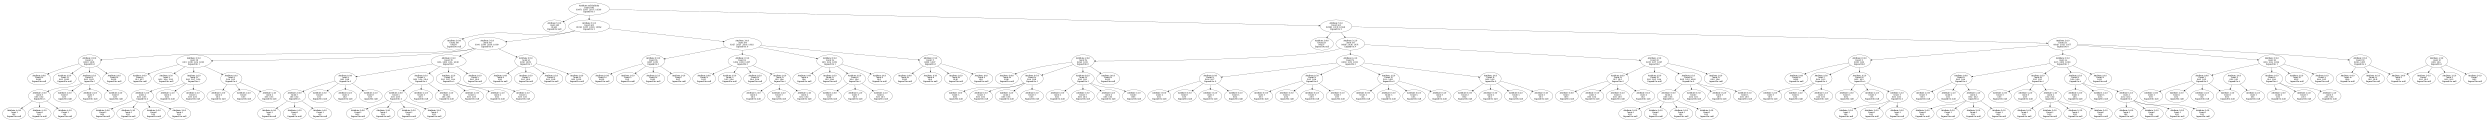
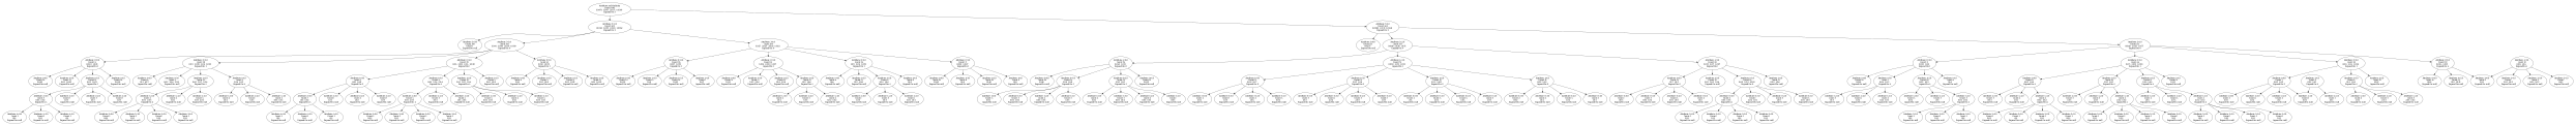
  digraph {
    fontname=Merriweather
    node [fontname=Merriweather]
    edge [fontname=Merriweather]
    n1 [label="Attribute: null=Infinity\nCount: 1393\n0.0:971   3.0:55   2.0:57   1.0:310   \nExpand On: 5"]
-   n2 [label="Attribute: 5=0.0\nCount: 462\n0.0:462   \nExpand On: null"]
    n3 [label="Attribute: 5=2.0\nCount: 469\n0.0:226   3.0:55   2.0:26   1.0:162   \nExpand On: 3"]
    n4 [label="Attribute: 5=1.0\nCount: 462\n0.0:283   2.0:31   1.0:148   \nExpand On: 3"]
    n5 [label="Attribute: 3=0.0\nCount: 158\n0.0:158   \nExpand On: null"]
    n6 [label="Attribute: 3=2.0\nCount: 161\n0.0:41   3.0:30   2.0:10   1.0:80   \nExpand On: 0"]
    n7 [label="Attribute: 3=1.0\nCount: 150\n0.0:27   3.0:25   2.0:16   1.0:82   \nExpand On: 0"]
    n8 [label="Attribute: 3=0.0\nCount: 155\n0.0:155   \nExpand On: null"]
    n9 [label="Attribute: 3=2.0\nCount: 155\n0.0:68   2.0:16   1.0:71   \nExpand On: 4"]
    n10 [label="Attribute: 3=1.0\nCount: 152\n0.0:60   2.0:15   1.0:77   \nExpand On: 0"]
    n11 [label="Attribute: 0=0.0\nCount: 43\n0.0:22   1.0:21   \nExpand On: 1"]
    n12 [label="Attribute: 0=3.0\nCount: 38\n0.0:3   3.0:19   2.0:6   1.0:10   \nExpand On: 1"]
    n13 [label="Attribute: 0=2.0\nCount: 39\n0.0:4   3.0:11   2.0:4   1.0:20   \nExpand On: 1"]
    n14 [label="Attribute: 0=1.0\nCount: 41\n0.0:12   1.0:29   \nExpand On: 1"]
    n15 [label="Attribute: 0=0.0\nCount: 36\n0.0:17   1.0:19   \nExpand On: 1"]
    n16 [label="Attribute: 0=3.0\nCount: 43\n3.0:16   2.0:10   1.0:17   \nExpand On: 1"]
    n17 [label="Attribute: 0=2.0\nCount: 34\n3.0:9   2.0:6   1.0:19   \nExpand On: 1"]
    n18 [label="Attribute: 0=1.0\nCount: 37\n0.0:10   1.0:27   \nExpand On: 1"]
    n19 [label="Attribute: 1=0.0\nCount: 10\n0.0:10   \nExpand On: null"]
    n20 [label="Attribute: 1=3.0\nCount: 11\n0.0:1   1.0:10   \nExpand On: null"]
    n21 [label="Attribute: 1=2.0\nCount: 12\n0.0:1   1.0:11   \nExpand On: 2"]
    n22 [label="Attribute: 1=1.0\nCount: 10\n0.0:10   \nExpand On: null"]
    n23 [label="Attribute: 1=0.0\nCount: 8\n0.0:1   1.0:7   \nExpand On: null"]
    n24 [label="Attribute: 1=3.0\nCount: 9\n0.0:1   3.0:6   2.0:2   \nExpand On: null"]
    n25 [label="Attribute: 1=2.0\nCount: 12\n0.0:1   3.0:7   2.0:4   \nExpand On: 4"]
    n26 [label="Attribute: 1=1.0\nCount: 9\n3.0:6   1.0:3   \nExpand On: 4"]
    n27 [label="Attribute: 1=0.0\nCount: 9\n0.0:1   1.0:8   \nExpand On: 2"]
    n28 [label="Attribute: 1=3.0\nCount: 9\n0.0:1   3.0:4   2.0:4   \nExpand On: 4"]
    n29 [label="Attribute: 1=2.0\nCount: 12\n0.0:1   3.0:7   1.0:4   \nExpand On: 4"]
    n30 [label="Attribute: 1=1.0\nCount: 9\n0.0:1   1.0:8   \nExpand On: null"]
    n31 [label="Attribute: 1=0.0\nCount: 9\n0.0:9   \nExpand On: null"]
    n32 [label="Attribute: 1=3.0\nCount: 9\n0.0:1   1.0:8   \nExpand On: null"]
    n33 [label="Attribute: 1=2.0\nCount: 12\n0.0:1   1.0:11   \nExpand On: null"]
    n34 [label="Attribute: 1=1.0\nCount: 11\n0.0:1   1.0:10   \nExpand On: null"]
    n35 [label="Attribute: 2=0.0\nCount: 3\n0.0:1   1.0:2   \nExpand On: 4"]
    n36 [label="Attribute: 2=3.0\nCount: 3\n1.0:3   \nExpand On: null"]
    n37 [label="Attribute: 2=2.0\nCount: 3\n1.0:3   \nExpand On: null"]
    n38 [label="Attribute: 2=1.0\nCount: 3\n1.0:3   \nExpand On: null"]
    n39 [label="Attribute: 4=0.0\nCount: 1\n0.0:1   \nExpand On: null"]
    n40 [label="Attribute: 4=2.0\nCount: 1\n1.0:1   \nExpand On: null"]
    n41 [label="Attribute: 4=1.0\nCount: 1\n1.0:1   \nExpand On: null"]
    n42 [label="Attribute: 4=0.0\nCount: 4\n0.0:1   2.0:3   \nExpand On: 2"]
    n43 [label="Attribute: 4=2.0\nCount: 4\n3.0:4   \nExpand On: null"]
    n44 [label="Attribute: 4=1.0\nCount: 4\n3.0:3   2.0:1   \nExpand On: null"]
    n45 [label="Attribute: 4=0.0\nCount: 2\n1.0:2   \nExpand On: null"]
    n46 [label="Attribute: 4=2.0\nCount: 3\n3.0:3   \nExpand On: null"]
    n47 [label="Attribute: 4=1.0\nCount: 4\n3.0:3   1.0:1   \nExpand On: null"]
    n48 [label="Attribute: 2=0.0\nCount: 1\n0.0:1   \nExpand On: null"]
    n49 [label="Attribute: 2=3.0\nCount: 1\n2.0:1   \nExpand On: null"]
    n50 [label="Attribute: 2=2.0\nCount: 1\n2.0:1   \nExpand On: null"]
    n51 [label="Attribute: 2=1.0\nCount: 1\n2.0:1   \nExpand On: null"]
    n52 [label="Attribute: 2=0.0\nCount: 3\n0.0:1   1.0:2   \nExpand On: 4"]
    n53 [label="Attribute: 2=3.0\nCount: 1\n1.0:1   \nExpand On: null"]
    n54 [label="Attribute: 2=2.0\nCount: 2\n1.0:2   \nExpand On: null"]
    n55 [label="Attribute: 2=1.0\nCount: 3\n1.0:3   \nExpand On: null"]
    n56 [label="Attribute: 4=0.0\nCount: 4\n0.0:1   2.0:3   \nExpand On: 2"]
    n57 [label="Attribute: 4=2.0\nCount: 3\n3.0:3   \nExpand On: null"]
    n58 [label="Attribute: 4=1.0\nCount: 2\n3.0:1   2.0:1   \nExpand On: null"]
    n59 [label="Attribute: 4=0.0\nCount: 4\n0.0:1   1.0:3   \nExpand On: null"]
    n60 [label="Attribute: 4=2.0\nCount: 4\n3.0:4   \nExpand On: null"]
    n61 [label="Attribute: 4=1.0\nCount: 4\n3.0:3   1.0:1   \nExpand On: null"]
    n62 [label="Attribute: 4=0.0\nCount: 1\n0.0:1   \nExpand On: null"]
    n63 [label="Attribute: 4=2.0\nCount: 1\n1.0:1   \nExpand On: null"]
    n64 [label="Attribute: 4=1.0\nCount: 1\n1.0:1   \nExpand On: null"]
    n65 [label="Attribute: 2=0.0\nCount: 1\n0.0:1   \nExpand On: null"]
    n66 [label="Attribute: 2=3.0\nCount: 1\n2.0:1   \nExpand On: null"]
    n67 [label="Attribute: 2=2.0\nCount: 1\n2.0:1   \nExpand On: null"]
    n68 [label="Attribute: 2=1.0\nCount: 1\n2.0:1   \nExpand On: null"]
    n69 [label="Attribute: 1=0.0\nCount: 10\n0.0:10   \nExpand On: null"]
    n70 [label="Attribute: 1=3.0\nCount: 9\n1.0:9   \nExpand On: null"]
    n71 [label="Attribute: 1=2.0\nCount: 10\n1.0:10   \nExpand On: null"]
    n72 [label="Attribute: 1=1.0\nCount: 7\n0.0:7   \nExpand On: null"]
    n73 [label="Attribute: 1=0.0\nCount: 11\n1.0:11   \nExpand On: null"]
    n74 [label="Attribute: 1=3.0\nCount: 9\n3.0:5   2.0:4   \nExpand On: null"]
    n75 [label="Attribute: 1=2.0\nCount: 12\n3.0:6   2.0:6   \nExpand On: null"]
    n76 [label="Attribute: 1=1.0\nCount: 11\n3.0:5   1.0:6   \nExpand On: 4"]
    n77 [label="Attribute: 1=0.0\nCount: 6\n1.0:6   \nExpand On: null"]
    n78 [label="Attribute: 1=3.0\nCount: 11\n3.0:5   2.0:6   \nExpand On: null"]
    n79 [label="Attribute: 1=2.0\nCount: 8\n3.0:4   1.0:4   \nExpand On: 4"]
    n80 [label="Attribute: 1=1.0\nCount: 9\n1.0:9   \nExpand On: null"]
    n81 [label="Attribute: 1=0.0\nCount: 10\n0.0:10   \nExpand On: null"]
    n82 [label="Attribute: 1=3.0\nCount: 8\n1.0:8   \nExpand On: null"]
    n83 [label="Attribute: 1=2.0\nCount: 10\n1.0:10   \nExpand On: null"]
    n84 [label="Attribute: 1=1.0\nCount: 9\n1.0:9   \nExpand On: null"]
    n85 [label="Attribute: 4=0.0\nCount: 4\n1.0:4   \nExpand On: null"]
    n86 [label="Attribute: 4=2.0\nCount: 3\n3.0:3   \nExpand On: null"]
    n87 [label="Attribute: 4=1.0\nCount: 4\n3.0:2   1.0:2   \nExpand On: null"]
    n88 [label="Attribute: 4=0.0\nCount: 3\n1.0:3   \nExpand On: null"]
    n89 [label="Attribute: 4=2.0\nCount: 3\n3.0:3   \nExpand On: null"]
    n90 [label="Attribute: 4=1.0\nCount: 2\n3.0:1   1.0:1   \nExpand On: null"]
    n91 [label="Attribute: 4=0.0\nCount: 54\n0.0:43   1.0:11   \nExpand On: 0"]
    n92 [label="Attribute: 4=2.0\nCount: 52\n0.0:10   2.0:9   1.0:33   \nExpand On: 1"]
    n93 [label="Attribute: 4=1.0\nCount: 49\n0.0:15   2.0:7   1.0:27   \nExpand On: 1"]
    n94 [label="Attribute: 0=0.0\nCount: 33\n0.0:25   1.0:8   \nExpand On: 1"]
    n95 [label="Attribute: 0=3.0\nCount: 44\n0.0:5   2.0:11   1.0:28   \nExpand On: 1"]
    n96 [label="Attribute: 0=2.0\nCount: 36\n0.0:6   2.0:4   1.0:26   \nExpand On: 1"]
    n97 [label="Attribute: 0=1.0\nCount: 39\n0.0:24   1.0:15   \nExpand On: 4"]
    n98 [label="Attribute: 0=0.0\nCount: 18\n0.0:16   \nExpand On: null"]
    n99 [label="Attribute: 0=3.0\nCount: 14\n0.0:6   1.0:8   \nExpand On: 1"]
    n100 [label="Attribute: 0=2.0\nCount: 12\n0.0:9   1.0:3   \nExpand On: 1"]
    n101 [label="Attribute: 0=1.0\nCount: 12\n0.0:12   \nExpand On: null"]
    n102 [label="Attribute: 1=0.0\nCount: 15\n0.0:8   1.0:7   \nExpand On: 0"]
    n103 [label="Attribute: 1=3.0\nCount: 11\n2.0:5   1.0:6   \nExpand On: 0"]
    n104 [label="Attribute: 1=2.0\nCount: 15\n2.0:4   1.0:11   \nExpand On: 0"]
    n105 [label="Attribute: 1=1.0\nCount: 11\n0.0:2   1.0:9   \nExpand On: 0"]
    n106 [label="Attribute: 1=0.0\nCount: 12\n0.0:7   1.0:5   \nExpand On: 0"]
    n107 [label="Attribute: 1=3.0\nCount: 12\n0.0:1   2.0:5   1.0:6   \nExpand On: null"]
    n108 [label="Attribute: 1=2.0\nCount: 14\n0.0:2   2.0:2   1.0:10   \nExpand On: 0"]
    n109 [label="Attribute: 1=1.0\nCount: 11\n0.0:5   1.0:6   \nExpand On: null"]
    n110 [label="Attribute: 1=0.0\nCount: 4\n0.0:4   \nExpand On: null"]
    n111 [label="Attribute: 1=3.0\nCount: 3\n0.0:1   1.0:2   \nExpand On: null"]
    n112 [label="Attribute: 1=2.0\nCount: 4\n0.0:1   1.0:3   \nExpand On: null"]
    n113 [label="Attribute: 1=1.0\nCount: 3\n1.0:3   \nExpand On: null"]
    n114 [label="Attribute: 1=0.0\nCount: 4\n0.0:4   \nExpand On: null"]
    n115 [label="Attribute: 1=3.0\nCount: 3\n0.0:1   1.0:2   \nExpand On: null"]
    n116 [label="Attribute: 1=2.0\nCount: 2\n0.0:1   1.0:1   \nExpand On: null"]
    n117 [label="Attribute: 1=1.0\nCount: 3\n0.0:3   \nExpand On: null"]
    n118 [label="Attribute: 0=0.0\nCount: 4\n0.0:4   \nExpand On: null"]
    n119 [label="Attribute: 0=3.0\nCount: 3\n1.0:3   \nExpand On: null"]
    n120 [label="Attribute: 0=2.0\nCount: 4\n1.0:4   \nExpand On: null"]
    n121 [label="Attribute: 0=1.0\nCount: 4\n0.0:4   \nExpand On: null"]
    n122 [label="Attribute: 0=0.0\nCount: 3\n1.0:3   \nExpand On: null"]
    n123 [label="Attribute: 0=3.0\nCount: 2\n2.0:2   \nExpand On: null"]
    n124 [label="Attribute: 0=2.0\nCount: 3\n2.0:3   \nExpand On: null"]
    n125 [label="Attribute: 0=1.0\nCount: 3\n1.0:3   \nExpand On: null"]
    n126 [label="Attribute: 0=0.0\nCount: 4\n1.0:4   \nExpand On: null"]
    n127 [label="Attribute: 0=3.0\nCount: 4\n2.0:4   \nExpand On: null"]
    n128 [label="Attribute: 0=2.0\nCount: 4\n1.0:4   \nExpand On: null"]
    n129 [label="Attribute: 0=1.0\nCount: 3\n1.0:3   \nExpand On: null"]
    n130 [label="Attribute: 0=0.0\nCount: 2\n0.0:2   \nExpand On: null"]
    n131 [label="Attribute: 0=3.0\nCount: 4\n1.0:4   \nExpand On: null"]
    n132 [label="Attribute: 0=2.0\nCount: 4\n1.0:4   \nExpand On: null"]
    n133 [label="Attribute: 0=1.0\nCount: 1\n1.0:1   \nExpand On: null"]
    n134 [label="Attribute: 0=0.0\nCount: 3\n0.0:3   \nExpand On: null"]
    n135 [label="Attribute: 0=3.0\nCount: 3\n0.0:1   1.0:2   \nExpand On: null"]
    n136 [label="Attribute: 0=2.0\nCount: 4\n0.0:1   1.0:3   \nExpand On: null"]
    n137 [label="Attribute: 0=1.0\nCount: 2\n0.0:2   \nExpand On: null"]
    n138 [label="Attribute: 0=0.0\nCount: 4\n0.0:1   1.0:3   \nExpand On: 2"]
    n139 [label="Attribute: 0=3.0\nCount: 3\n2.0:2   1.0:1   \nExpand On: null"]
    n140 [label="Attribute: 0=2.0\nCount: 3\n1.0:3   \nExpand On: null"]
    n141 [label="Attribute: 0=1.0\nCount: 4\n0.0:1   1.0:3   \nExpand On: null"]
    n142 [label="Attribute: 2=0.0\nCount: 1\n0.0:1   \nExpand On: null"]
    n143 [label="Attribute: 2=3.0\nCount: 1\n1.0:1   \nExpand On: null"]
    n144 [label="Attribute: 2=2.0\nCount: 1\n1.0:1   \nExpand On: null"]
    n145 [label="Attribute: 2=1.0\nCount: 1\n1.0:1   \nExpand On: null"]
    n146 [label="Attribute: 1=0.0\nCount: 10\n0.0:10   \nExpand On: null"]
    n147 [label="Attribute: 1=3.0\nCount: 7\n0.0:4   1.0:3   \nExpand On: 4"]
    n148 [label="Attribute: 1=2.0\nCount: 10\n0.0:5   1.0:5   \nExpand On: 4"]
+   n149 [label="Attribute: 1=1.0\nCount: 6\n0.0:6   \nExpand On: null"]
    n150 [label="Attribute: 1=0.0\nCount: 11\n0.0:5   1.0:6   \nExpand On: 4"]
    n151 [label="Attribute: 1=3.0\nCount: 10\n2.0:5   1.0:5   \nExpand On: 4"]
    n152 [label="Attribute: 1=2.0\nCount: 12\n2.0:6   1.0:6   \nExpand On: 4"]
    n153 [label="Attribute: 1=1.0\nCount: 11\n1.0:11   \nExpand On: null"]
    n154 [label="Attribute: 1=0.0\nCount: 7\n0.0:2   1.0:5   \nExpand On: 2"]
    n155 [label="Attribute: 1=3.0\nCount: 8\n2.0:4   1.0:4   \nExpand On: 4"]
    n156 [label="Attribute: 1=2.0\nCount: 12\n1.0:12   \nExpand On: null"]
-   n157 [label="Attribute: 1=1.0\nCount: 9\n0.0:4   1.0:5   \nExpand On: null"]
    n158 [label="Attribute: 4=0.0\nCount: 14\n0.0:14   \nExpand On: null"]
    n159 [label="Attribute: 4=2.0\nCount: 13\n0.0:2   1.0:11   \nExpand On: null"]
    n160 [label="Attribute: 2=0.0\nCount: 3\n0.0:3   \nExpand On: null"]
    n161 [label="Attribute: 4=0.0\nCount: 3\n0.0:3   \nExpand On: null"]
    n162 [label="Attribute: 4=2.0\nCount: 2\n1.0:2   \nExpand On: null"]
    n163 [label="Attribute: 4=1.0\nCount: 2\n0.2:1   1.0:1   \nExpand On: null"]
    n164 [label="Attribute: 4=0.0\nCount: 4\n0.0:4   \nExpand On: null"]
    n165 [label="Attribute: 4=2.0\nCount: 3\n1.0:3   \nExpand On: null"]
    n166 [label="Attribute: 4=1.0\nCount: 3\n0.0:1   1.0:2   \nExpand On: 2"]
    n167 [label="Attribute: 2=3.0\nCount: 1\n1.0:1   \nExpand On: null"]
    n168 [label="Attribute: 2=2.0\nCount: 1\n1.0:1   \nExpand On: null"]
    n169 [label="Attribute: 2=1.0\nCount: 1\n0.0:1   \nExpand On: null"]
    n170 [label="Attribute: 4=0.0\nCount: 3\n0.0:3   \nExpand On: null"]
    n171 [label="Attribute: 4=2.0\nCount: 4\n1.0:4   \nExpand On: null"]
    n172 [label="Attribute: 4=1.0\nCount: 4\n0.0:2   1.0:2   \nExpand On: 2"]
    n173 [label="Attribute: 4=0.0\nCount: 3\n1.0:3   \nExpand On: null"]
    n174 [label="Attribute: 4=2.0\nCount: 3\n2.0:3   \nExpand On: null"]
    n175 [label="Attribute: 4=1.0\nCount: 4\n2.0:2   1.0:2   \nExpand On: 2"]
    n176 [label="Attribute: 4=0.0\nCount: 4\n1.0:4   \nExpand On: null"]
    n177 [label="Attribute: 4=2.0\nCount: 4\n2.0:4   \nExpand On: null"]
    n178 [label="Attribute: 4=1.0\nCount: 4\n2.0:2   1.0:2   \nExpand On: 2"]
    n179 [label="Attribute: 2=0.0\nCount: 1\n0.0:1   \nExpand On: null"]
    n180 [label="Attribute: 2=3.0\nCount: 1\n1.0:1   \nExpand On: null"]
    n181 [label="Attribute: 2=2.0\nCount: 1\n1.0:1   \nExpand On: null"]
    n182 [label="Attribute: 2=1.0\nCount: 1\n0.0:1   \nExpand On: null"]
    n183 [label="Attribute: 2=0.0\nCount: 1\n1.0:1   \nExpand On: null"]
    n184 [label="Attribute: 2=3.0\nCount: 1\n2.0:1   \nExpand On: null"]
    n185 [label="Attribute: 2=2.0\nCount: 1\n2.0:1   \nExpand On: null"]
    n186 [label="Attribute: 2=1.0\nCount: 1\n1.0:1   \nExpand On: null"]
    n187 [label="Attribute: 2=0.0\nCount: 1\n1.0:1   \nExpand On: null"]
    n188 [label="Attribute: 2=3.0\nCount: 1\n2.0:1   \nExpand On: null"]
    n189 [label="Attribute: 2=2.0\nCount: 1\n2.0:1   \nExpand On: null"]
    n190 [label="Attribute: 2=1.0\nCount: 1\n1.0:1   \nExpand On: null"]
    n191 [label="Attribute: 2=0.0\nCount: 1\n0.0:1   \nExpand On: null"]
    n192 [label="Attribute: 2=3.0\nCount: 2\n1.0:2   \nExpand On: null"]
    n193 [label="Attribute: 2=2.0\nCount: 2\n1.0:2   \nExpand On: null"]
    n194 [label="Attribute: 4=1.0\nCount: 1\n0.0:1   \nExpand On: null"]
    n195 [label="Attribute: 4=0.0\nCount: 2\n1.0:2   \nExpand On: null"]
    n196 [label="Attribute: 4=2.0\nCount: 3\n2.0:3   \nExpand On: null"]
    n197 [label="Attribute: 4=1.0\nCount: 3\n2.0:1   1.0:2   \nExpand On: null"]
    n198 [label="Attribute: 2=1.0\nCount: 2\n0.0:1   1.0:1   \nExpand On: 4"]
    n199 [label="Attribute: 4=2.0\nCount: 1\n1.0:1   \nExpand On: null"]
    n200 [label="Attribute: 4=1.0\nCount: 12\n0.0:8   1.0:4   \nExpand On: 2"]
    n201 [label="Attribute: 2=3.0\nCount: 3\n0.0:1   1.0:2   \nExpand On: null"]
    n202 [label="Attribute: 2=2.0\nCount: 3\n0.0:1   1.0:2   \nExpand On: null"]
    n203 [label="Attribute: 2=1.0\nCount: 3\n0.0:3   \nExpand On: null"]
-   n1 -> n2
    n1 -> n3
    n1 -> n4
    n3 -> n5
    n3 -> n6
    n3 -> n7
    n4 -> n8
    n4 -> n9
    n4 -> n10
    n6 -> n11
    n6 -> n12
    n6 -> n13
    n6 -> n14
    n7 -> n15
    n7 -> n16
    n7 -> n17
    n7 -> n18
    n9 -> n91
    n9 -> n92
    n9 -> n93
    n10 -> n94
    n10 -> n95
    n10 -> n96
    n10 -> n97
    n11 -> n19
    n11 -> n20
    n11 -> n21
    n11 -> n22
    n12 -> n23
    n12 -> n24
    n12 -> n25
    n12 -> n26
    n13 -> n27
    n13 -> n28
    n13 -> n29
    n13 -> n30
    n14 -> n31
    n14 -> n32
    n14 -> n33
    n14 -> n34
    n15 -> n69
    n15 -> n70
    n15 -> n71
    n15 -> n72
    n16 -> n73
    n16 -> n74
    n16 -> n75
    n16 -> n76
    n17 -> n77
    n17 -> n78
    n17 -> n79
    n17 -> n80
    n18 -> n81
    n18 -> n82
    n18 -> n83
    n18 -> n84
    n21 -> n35
    n21 -> n36
    n21 -> n37
    n21 -> n38
    n25 -> n42
    n25 -> n43
    n25 -> n44
    n26 -> n45
    n26 -> n46
    n26 -> n47
    n27 -> n52
    n27 -> n53
    n27 -> n54
    n27 -> n55
    n28 -> n56
    n28 -> n57
    n28 -> n58
    n29 -> n59
    n29 -> n60
    n29 -> n61
    n35 -> n39
    n35 -> n40
    n35 -> n41
    n42 -> n48
    n42 -> n49
    n42 -> n50
    n42 -> n51
    n52 -> n62
    n52 -> n63
    n52 -> n64
    n56 -> n65
    n56 -> n66
    n56 -> n67
    n56 -> n68
    n76 -> n85
    n76 -> n86
    n76 -> n87
    n79 -> n88
    n79 -> n89
    n79 -> n90
    n91 -> n98
    n91 -> n99
    n91 -> n100
    n91 -> n101
    n92 -> n102
    n92 -> n103
    n92 -> n104
    n92 -> n105
    n93 -> n106
    n93 -> n107
    n93 -> n108
    n93 -> n109
    n94 -> n146
    n94 -> n147
    n94 -> n148
+   n94 -> n149
    n95 -> n150
    n95 -> n151
    n95 -> n152
    n95 -> n153
    n96 -> n154
    n96 -> n155
    n96 -> n156
-   n96 -> n157
    n97 -> n158
    n97 -> n159
    n97 -> n160
    n99 -> n110
    n99 -> n111
    n99 -> n112
    n99 -> n113
    n100 -> n114
    n100 -> n115
    n100 -> n116
    n100 -> n117
    n102 -> n118
    n102 -> n119
    n102 -> n120
    n102 -> n121
    n103 -> n122
    n103 -> n123
    n103 -> n124
    n103 -> n125
    n104 -> n126
    n104 -> n127
    n104 -> n128
    n104 -> n129
    n105 -> n130
    n105 -> n131
    n105 -> n132
    n105 -> n133
    n106 -> n134
    n106 -> n135
    n106 -> n136
    n106 -> n137
    n108 -> n138
    n108 -> n139
    n108 -> n140
    n108 -> n141
    n138 -> n142
    n138 -> n143
    n138 -> n144
    n138 -> n145
    n147 -> n161
    n147 -> n162
    n147 -> n163
    n148 -> n164
    n148 -> n165
    n148 -> n166
    n150 -> n170
    n150 -> n171
    n150 -> n172
    n151 -> n173
    n151 -> n174
    n151 -> n175
    n152 -> n176
    n152 -> n177
    n152 -> n178
    n154 -> n191
    n154 -> n192
    n154 -> n193
    n154 -> n194
    n155 -> n195
    n155 -> n196
    n155 -> n197
    n166 -> n167
    n166 -> n168
    n166 -> n169
    n172 -> n179
    n172 -> n180
    n172 -> n181
    n172 -> n182
    n175 -> n183
    n175 -> n184
    n175 -> n185
    n175 -> n186
    n178 -> n187
    n178 -> n188
    n178 -> n189
    n178 -> n190
    n198 -> n194
    n198 -> n199
    n200 -> n160
    n200 -> n201
    n200 -> n202
    n200 -> n203
  }
